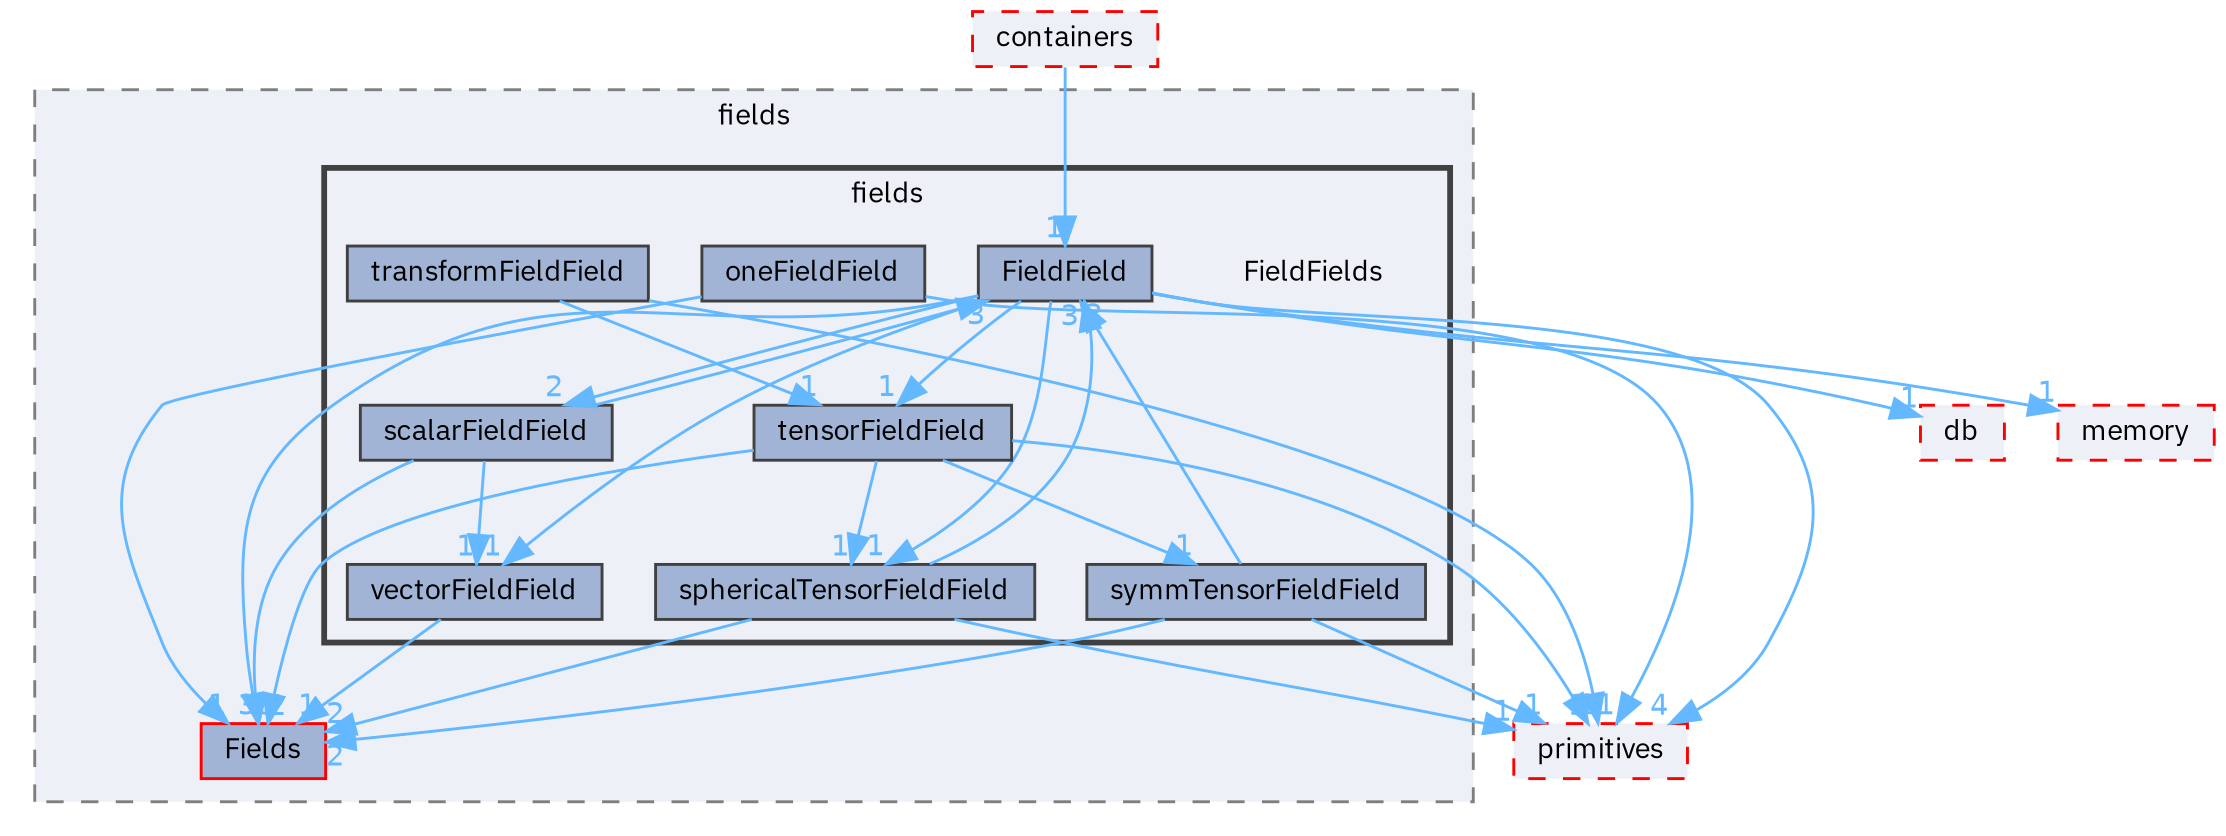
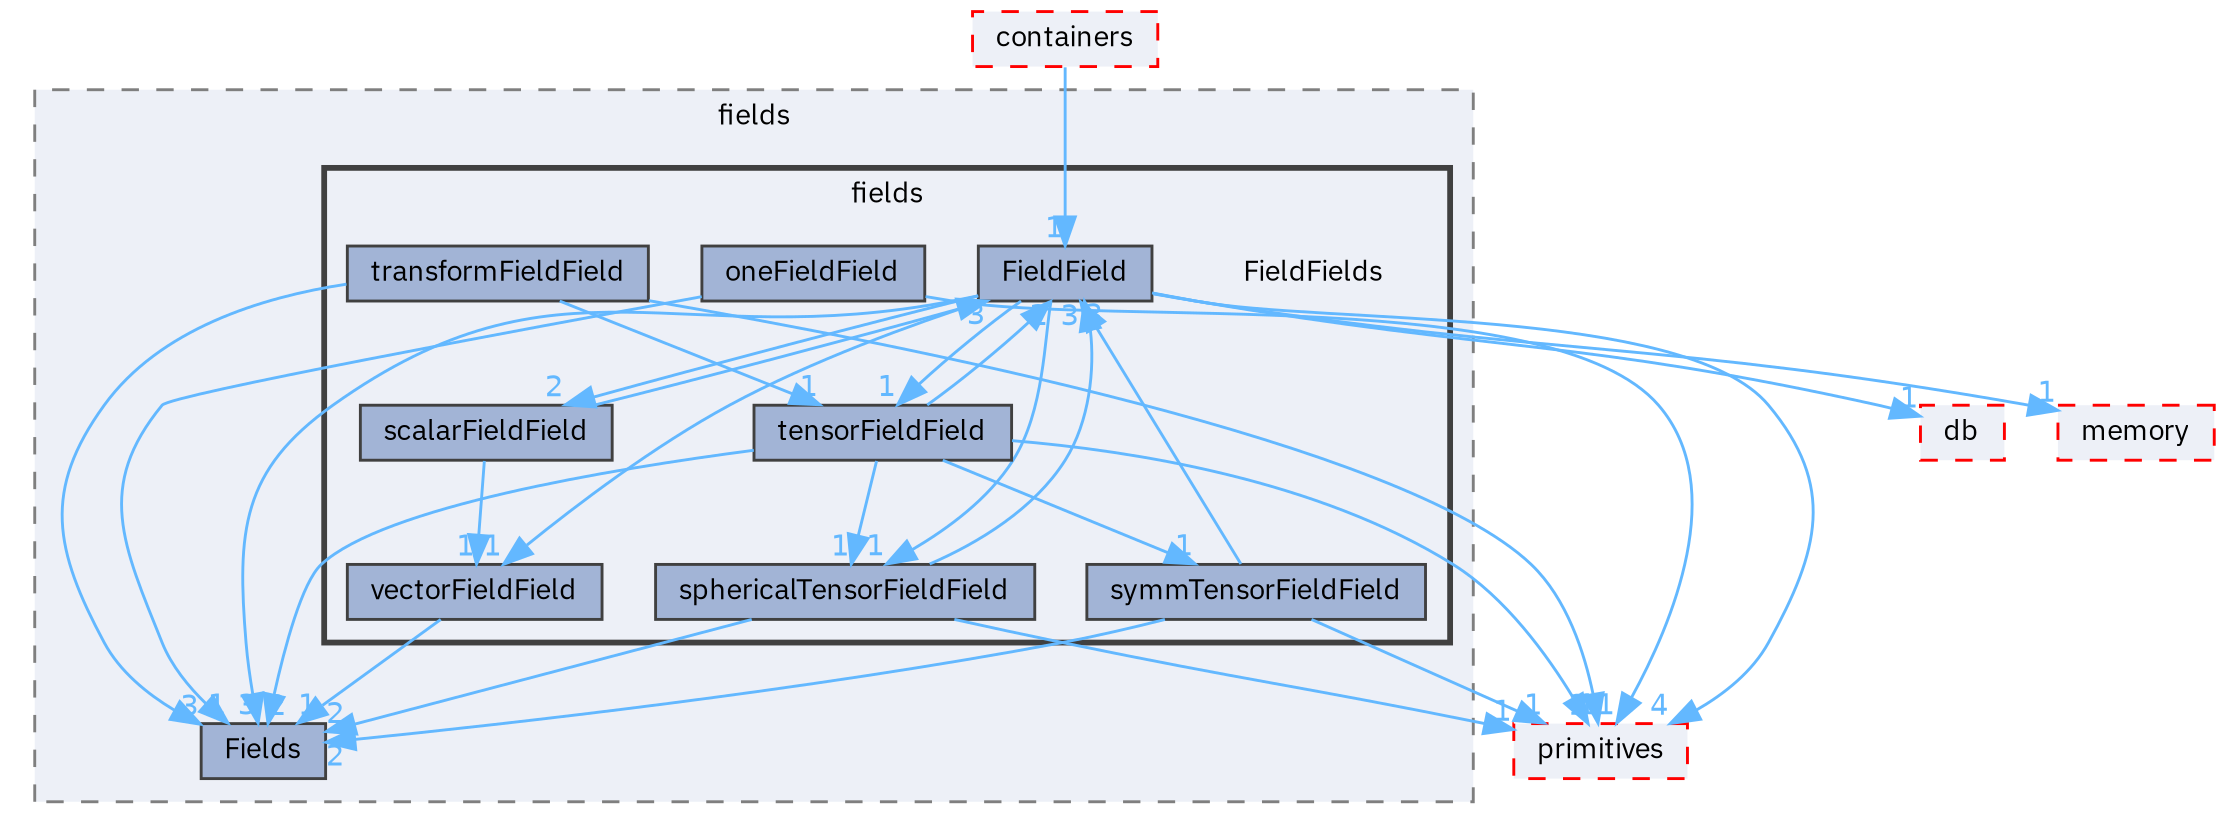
  digraph {
    compound=true
    fontname="IBM Plex Sans"
    node [fontname="IBM Plex Sans" fontsize=10 shape=box color=grey25 fillcolor="#a2b4d6" style=filled]
    edge [color=steelblue1 fontcolor=steelblue1 fontname="IBM Plex Sans" fontsize=10 headlabel=1 labeldistance=1.5 labelfontname=Helvetica labelfontsize=10]
    n1 [height=0.2 label=FieldFields shape=plaintext width=0.4 color="" fillcolor="" style=""]
    n2 [height=0.2 label=FieldField width=0.4]
    n3 [height=0.2 label=oneFieldField width=0.4]
    n4 [height=0.2 label=scalarFieldField width=0.4]
    n5 [height=0.2 label=sphericalTensorFieldField width=0.4]
    n6 [height=0.2 label=symmTensorFieldField width=0.4]
    n7 [height=0.2 label=tensorFieldField width=0.4]
    n8 [height=0.2 label=transformFieldField width=0.4]
    n9 [height=0.2 label=vectorFieldField width=0.4]
-   n10 [color=red height=0.2 label=Fields width=0.4]
+   n10 [height=0.2 label=Fields width=0.4]
    n11 [color=red fillcolor="#edf0f7" height=0.2 label=memory style="filled,dashed" width=0.4]
    n12 [color=red fillcolor="#edf0f7" height=0.2 label=primitives style="filled,dashed" width=0.4]
    n13 [color=red fillcolor="#edf0f7" height=0.2 label=db style="filled,dashed" width=0.4]
    n14 [color=red fillcolor="#edf0f7" height=0.2 label=containers style="filled,dashed" width=0.4]
    subgraph cluster_1 {
      bgcolor="#edf0f7"
      fontsize=10
      label=fields
      pencolor=grey50
      style="filled,dashed"
      n10
      subgraph cluster_2 {
        bgcolor="#edf0f7"
        fontsize=10
        label=fields
        pencolor=grey25
        style="filled,bold"
        n1
        n2
        n3
        n4
        n5
        n6
        n7
        n8
        n9
      }
    }
    n2 -> n4 [headlabel=2]
    n2 -> n5
    n2 -> n7
    n2 -> n9
    n2 -> n10 [headlabel=3]
    n2 -> n11
    n2 -> n12 [headlabel=4]
    n2 -> n13
    n3 -> n10
    n3 -> n12
    n4 -> n2 [headlabel=3]
    n4 -> n9
-   n4 -> n10 [headlabel=3]
+   n8 -> n10 [headlabel=3]
    n5 -> n2 [headlabel=3]
    n5 -> n10 [headlabel=2]
    n5 -> n12
    n6 -> n2 [headlabel=3]
    n6 -> n10 [headlabel=2]
    n6 -> n12
+   n7 -> n2 [headlabel=2]
    n7 -> n5
    n7 -> n6
    n7 -> n10 [headlabel=2]
    n7 -> n12
    n8 -> n7
    n8 -> n12
    n9 -> n10
    n14 -> n2
  }
